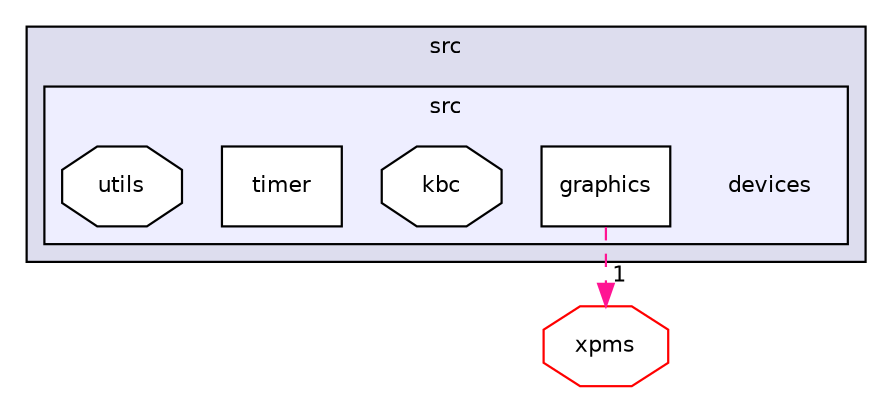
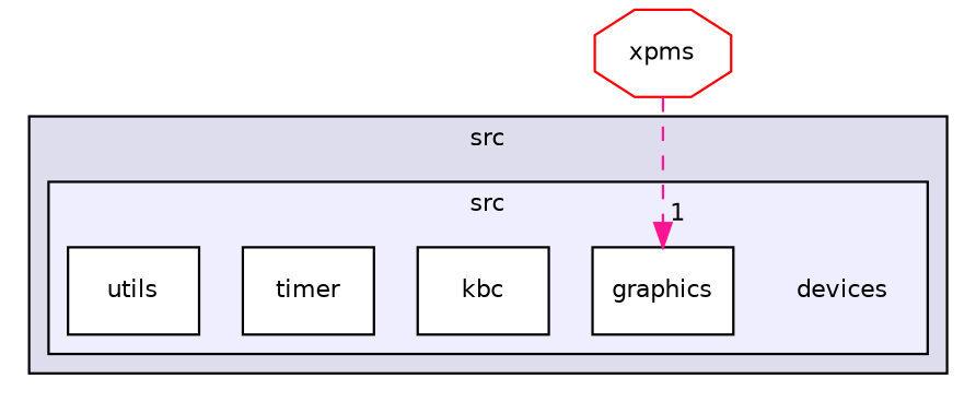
  digraph {
    compound=true
    node [fontname=Helvetica fontsize=10 shape=box color=black fillcolor=white style=filled]
    n1 [label=devices shape=plaintext color="" fillcolor="" style=""]
    n2 [label=graphics]
-   n3 [label=kbc shape=octagon]
+   n3 [label=kbc]
    n4 [label=timer]
-   n5 [label=utils shape=octagon]
+   n5 [label=utils]
    n6 [color=red label=xpms shape=octagon]
    subgraph cluster_1 {
      bgcolor="#ddddee"
      fontname=Helvetica
      fontsize=10
      label=src
      pencolor=black
      subgraph cluster_2 {
        bgcolor="#eeeeff"
        fontname=Helvetica
        fontsize=10
        pencolor=black
        n1
        n2
        n3
        n4
        n5
      }
    }
-   n2 -> n6 [headlabel=1 labeldistance=1.5 labelfontname=Helvetica labelfontsize=10 color=deeppink style=dashed]
+   n6 -> n2 [headlabel=1 labeldistance=1.5 labelfontname=Helvetica labelfontsize=10 color=deeppink style=dashed]
  }
